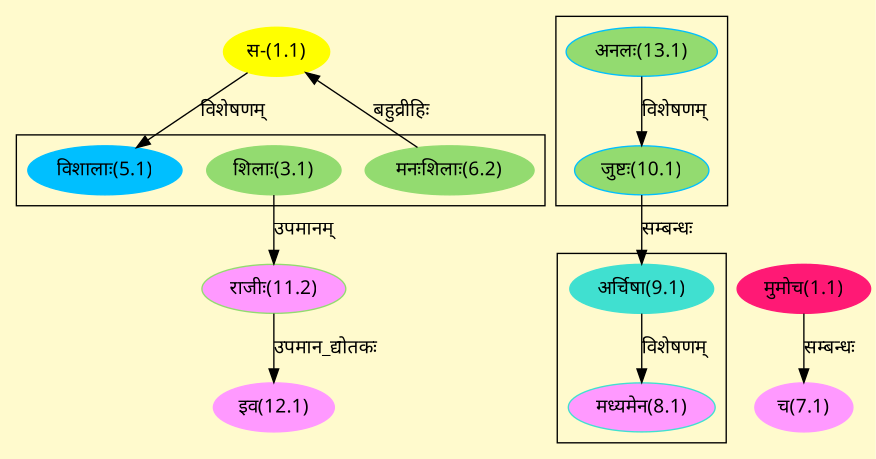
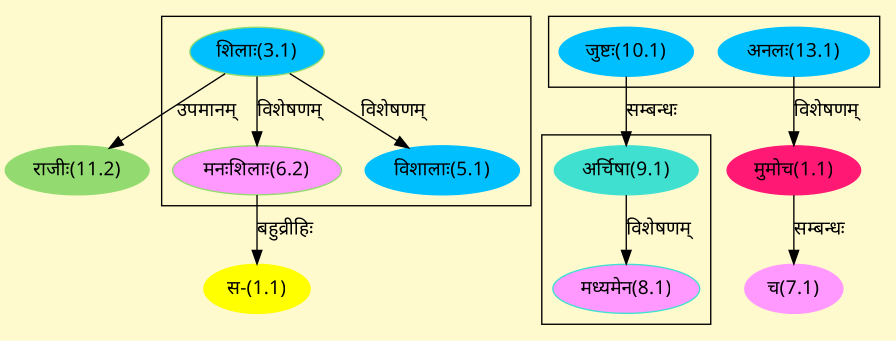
  digraph {
    bgcolor=lemonchiffon1
    compound=true
    fontname="Noto Sans"
    rankdir=BT
    node [color="#00BFFF" fontname="Noto Sans" style=filled]
    edge [dir=back fontname="Noto Sans"]
    n1 [label="विशालाः(5.1)"]
-   n2 [color="#93DB70" label="शिलाः(3.1)"]
-   n3 [color="#93DB70" label="मनःशिलाः(6.2)"]
+   n2 [color="#93DB70" label="शिलाः(3.1)" fillcolor="#00BFFF"]
+   n3 [color="#93DB70" label="मनःशिलाः(6.2)" fillcolor="#FF99FF"]
    n4 [color="#40E0D0" fillcolor="#FF99FF" label="मध्यमेन(8.1)"]
    n5 [color="#40E0D0" label="अर्चिषा(9.1)"]
-   n6 [label="जुष्टः(10.1)" fillcolor="#93DB70"]
-   n7 [label="अनलः(13.1)" fillcolor="#93DB70"]
+   n6 [label="जुष्टः(10.1)"]
+   n7 [label="अनलः(13.1)"]
    n8 [color="#FF1975" label="मुमोच(1.1)"]
    n9 [color="#FF99FF" label="च(7.1)"]
    n10 [color="#FFFF00" label="स-(1.1)"]
-   n11 [color="#93DB70" label="राजीः(11.2)" fillcolor="#FF99FF"]
-   n12 [color="#FF99FF" label="इव(12.1)"]
+   n11 [color="#93DB70" label="राजीः(11.2)"]
    subgraph cluster_1 {
      n1
      n2
      n3
    }
    subgraph cluster_2 {
      n4
      n5
    }
    subgraph cluster_3 {
      n6
      n7
    }
-   n1 -> n10 [label="विशेषणम्"]
+   n1 -> n2 [label="विशेषणम्"]
+   n3 -> n2 [label="विशेषणम्"]
    n4 -> n5 [label="विशेषणम्"]
    n5 -> n6 [label="सम्बन्धः"]
-   n6 -> n7 [label="विशेषणम्"]
+   n8 -> n7 [label="विशेषणम्"]
    n9 -> n8 [label="सम्बन्धः"]
    n10 -> n3 [label="बहुव्रीहिः"]
    n11 -> n2 [label="उपमानम्"]
-   n12 -> n11 [label="उपमान_द्योतकः"]
  }
